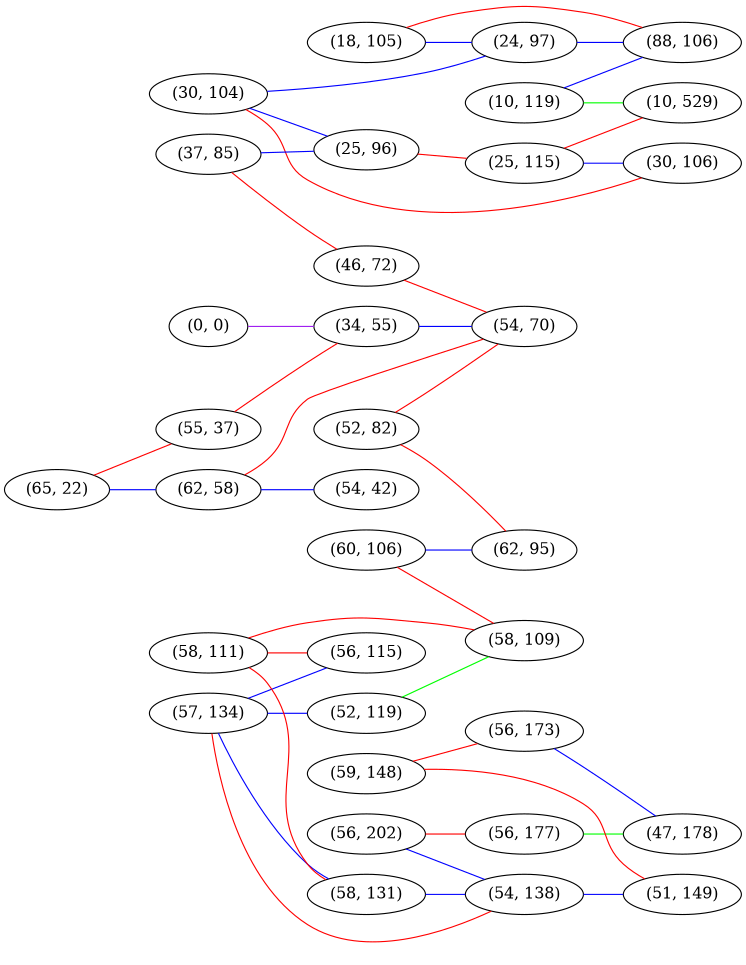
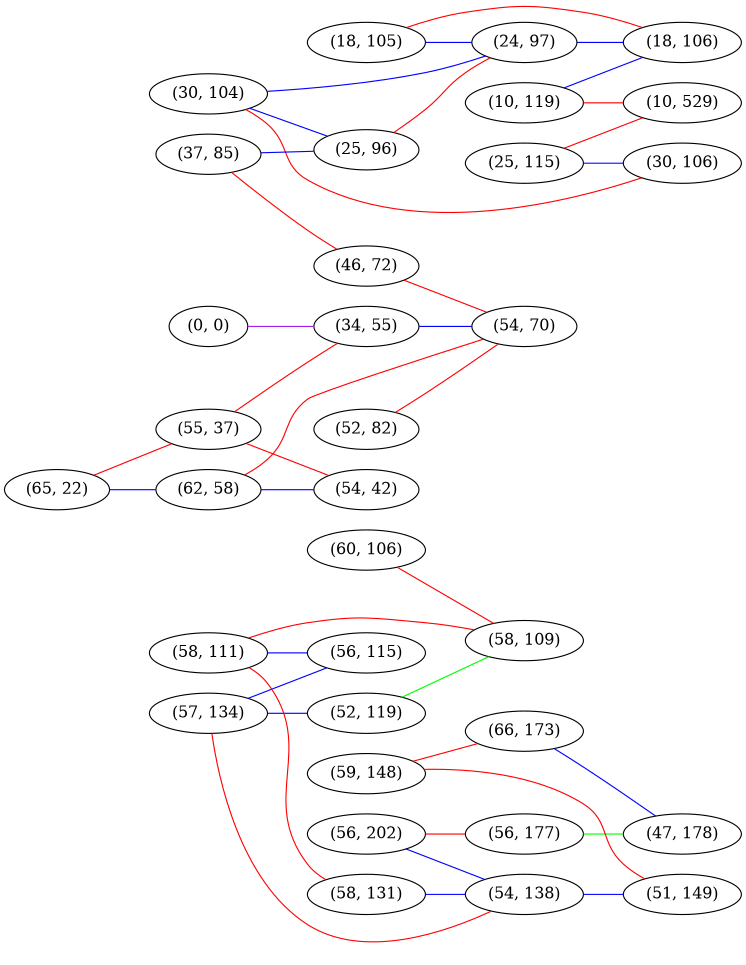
  graph {
    rankdir=LR
    edge [color=red weight=1]
    "(18, 105)"
    "(24, 97)"
-   "(18, 106)" [label="(88, 106)"]
+   "(18, 106)"
    "(57, 134)"
    "(52, 119)"
    "(56, 115)"
    "(58, 131)"
    "(54, 138)"
    "(58, 109)"
    "(51, 149)"
    "(0, 0)"
    "(34, 55)"
    "(54, 70)"
    "(52, 82)"
-   "(62, 95)"
    "(56, 202)"
    "(56, 177)"
    "(47, 178)"
    "(58, 111)"
    "(65, 22)"
    "(62, 58)"
    "(55, 37)"
    n23 [label="(54, 42)"]
    "(30, 104)"
    "(25, 96)"
    "(30, 106)"
    "(37, 85)"
    "(46, 72)"
    "(10, 119)"
    n30 [label="(10, 529)"]
    "(59, 148)"
-   "(56, 173)"
+   "(56, 173)" [label="(66, 173)"]
    "(60, 106)"
    "(25, 115)"
    "(18, 105)" -- "(24, 97)" [color=blue weight=3]
    "(18, 105)" -- "(18, 106)"
    "(24, 97)" -- "(18, 106)" [color=blue weight=3]
    "(57, 134)" -- "(52, 119)" [color=blue weight=3]
    "(57, 134)" -- "(56, 115)" [color=blue weight=3]
-   "(57, 134)" -- "(58, 131)" [color=blue weight=3]
    "(57, 134)" -- "(54, 138)"
    "(52, 119)" -- "(58, 109)" [color=green weight=2]
    "(58, 131)" -- "(54, 138)" [color=blue weight=3]
    "(54, 138)" -- "(51, 149)" [color=blue weight=3]
    "(0, 0)" -- "(34, 55)" [color=purple weight=4]
    "(34, 55)" -- "(54, 70)" [color=blue weight=3]
    "(52, 82)" -- "(54, 70)"
-   "(52, 82)" -- "(62, 95)"
    "(56, 202)" -- "(54, 138)" [color=blue weight=3]
    "(56, 202)" -- "(56, 177)"
    "(56, 177)" -- "(47, 178)" [color=green weight=2]
-   "(58, 111)" -- "(56, 115)"
+   "(58, 111)" -- "(56, 115)" [color=blue]
    "(58, 111)" -- "(58, 131)"
    "(58, 111)" -- "(58, 109)"
    "(65, 22)" -- "(62, 58)" [color=blue weight=3]
    "(65, 22)" -- "(55, 37)"
    "(62, 58)" -- "(54, 70)"
    "(62, 58)" -- n23 [color=blue weight=3]
    "(55, 37)" -- "(34, 55)"
+   "(55, 37)" -- n23
    "(30, 104)" -- "(24, 97)" [color=blue weight=3]
    "(30, 104)" -- "(25, 96)" [color=blue weight=3]
    "(30, 104)" -- "(30, 106)"
-   "(25, 96)" -- "(25, 115)"
+   "(25, 96)" -- "(24, 97)"
    "(37, 85)" -- "(25, 96)" [color=blue weight=3]
    "(37, 85)" -- "(46, 72)"
    "(46, 72)" -- "(54, 70)"
    "(10, 119)" -- "(18, 106)" [color=blue weight=3]
-   "(10, 119)" -- n30 [color=green]
+   "(10, 119)" -- n30
    "(59, 148)" -- "(51, 149)"
    "(59, 148)" -- "(56, 173)"
    "(56, 173)" -- "(47, 178)" [color=blue]
    "(60, 106)" -- "(58, 109)"
-   "(60, 106)" -- "(62, 95)" [color=blue weight=3]
    "(25, 115)" -- "(30, 106)" [color=blue weight=3]
    "(25, 115)" -- n30
  }
